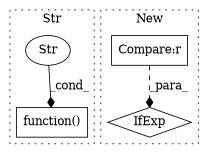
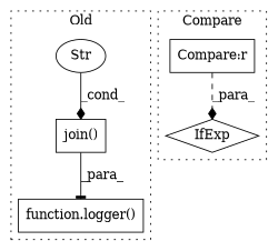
  digraph {
    node [a=75 shape=box]
    edge [arrowhead=diamond style=solid]
-   n2 [l="13,1" label="function()" s="5424,5455"]
+   n1 [l="7,1" label="function.logger()" s="5417,5469"]
+   n2 [l="13,1" label="join()" s="5424,5455"]
    n3 [a=66 l=5 label=Str s=5437 shape=ellipse]
    n4 [a=51 l="4,6" label=IfExp s="5975,5993" shape=diamond]
    n5 [a=40 l=14 label="Compare:r" s=5979]
    subgraph cluster_1 {
-     label=Str
+     label=Old
      style=dotted
+     n1
      n2
      n3
    }
    subgraph cluster_2 {
-     label=New
+     label=Compare
      style=dotted
      n4
      n5
    }
+   n2 -> n1 [arrowhead=tee label=_para_]
    n3 -> n2 [label=_cond_]
    n5 -> n4 [label=_para_ style=dashed]
  }
